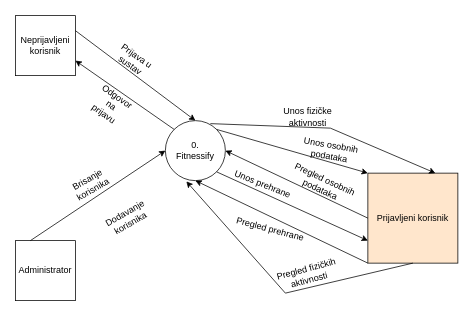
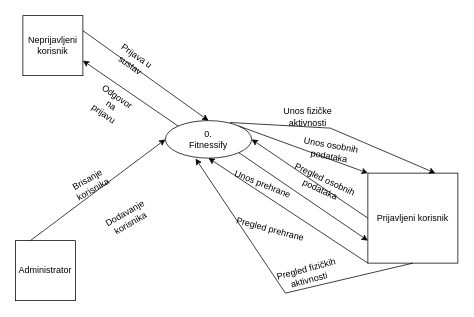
  <mxCell id="0" />
  <mxCell id="1" parent="0" />
- <mxCell id="2" value="0.&lt;br&gt;Fitnessify" style="ellipse;whiteSpace=wrap;html=1;aspect=fixed;" parent="1" vertex="1"><mxGeometry x="220" y="160" width="80" height="80" as="geometry" /></mxCell>
- <mxCell id="3" value="Neprijavljeni korisnik" style="whiteSpace=wrap;html=1;aspect=fixed;" parent="1" vertex="1"><mxGeometry x="20" y="20" width="80" height="80" as="geometry" /></mxCell>
- <mxCell id="4" value="Prijavljeni korisnik" style="whiteSpace=wrap;html=1;aspect=fixed;fillColor=#ffe6cc;" parent="1" vertex="1"><mxGeometry x="490" y="230" width="120" height="120" as="geometry" /></mxCell>
+ <mxCell id="2" value="0.&lt;br&gt;Fitnessify" style="ellipse;whiteSpace=wrap;html=1;aspect=fixed;" parent="1" vertex="1"><mxGeometry x="220" y="160" width="115" height="50" as="geometry" /></mxCell>
+ <mxCell id="3" value="Neprijavljeni korisnik" style="whiteSpace=wrap;html=1;aspect=fixed;" parent="1" vertex="1"><mxGeometry x="30" y="20" width="80" height="80" as="geometry" /></mxCell>
+ <mxCell id="4" value="Prijavljeni korisnik" style="whiteSpace=wrap;html=1;aspect=fixed;" parent="1" vertex="1"><mxGeometry x="490" y="230" width="120" height="120" as="geometry" /></mxCell>
  <mxCell id="5" value="Administrator" style="whiteSpace=wrap;html=1;aspect=fixed;" parent="1" vertex="1"><mxGeometry x="20" y="320" width="80" height="80" as="geometry" /></mxCell>
  <mxCell id="6" value="" style="endArrow=classic;html=1;rounded=0;entryX=0.5;entryY=0;entryDx=0;entryDy=0;exitX=1;exitY=0.25;exitDx=0;exitDy=0;" parent="1" source="3" target="2" edge="1"><mxGeometry width="50" height="50" relative="1" as="geometry"><mxPoint x="260" y="260" as="sourcePoint" /><mxPoint x="310" y="210" as="targetPoint" /></mxGeometry></mxCell>
  <mxCell id="7" value="Prijava u sustav" style="text;html=1;strokeColor=none;fillColor=none;align=center;verticalAlign=middle;whiteSpace=wrap;rounded=0;rotation=35;" parent="1" vertex="1"><mxGeometry x="150" y="70" width="56" height="20" as="geometry" /></mxCell>
  <mxCell id="8" value="" style="endArrow=classic;html=1;rounded=0;exitX=0;exitY=0;exitDx=0;exitDy=0;entryX=1;entryY=0.75;entryDx=0;entryDy=0;" parent="1" source="2" target="3" edge="1"><mxGeometry width="50" height="50" relative="1" as="geometry"><mxPoint x="260" y="260" as="sourcePoint" /><mxPoint x="310" y="210" as="targetPoint" /></mxGeometry></mxCell>
  <mxCell id="9" value="Odgovor na prijavu&amp;nbsp;" style="text;html=1;strokeColor=none;fillColor=none;align=center;verticalAlign=middle;whiteSpace=wrap;rounded=0;rotation=35;" parent="1" vertex="1"><mxGeometry x="120.002" y="130.002" width="56" height="20" as="geometry" /></mxCell>
  <mxCell id="10" value="" style="endArrow=classic;html=1;rounded=0;entryX=0;entryY=0.5;entryDx=0;entryDy=0;" parent="1" target="2" edge="1"><mxGeometry width="50" height="50" relative="1" as="geometry"><mxPoint x="40" y="320" as="sourcePoint" /><mxPoint x="90" y="270" as="targetPoint" /></mxGeometry></mxCell>
  <mxCell id="11" value="Brisanje korisnika" style="text;html=1;strokeColor=none;fillColor=none;align=center;verticalAlign=middle;whiteSpace=wrap;rounded=0;rotation=-30;" parent="1" vertex="1"><mxGeometry x="90" y="230" width="60" height="30" as="geometry" /></mxCell>
  <mxCell id="12" value="Dodavanje&lt;br&gt;korisnika" style="text;html=1;strokeColor=none;fillColor=none;align=center;verticalAlign=middle;whiteSpace=wrap;rounded=0;rotation=-30;" parent="1" vertex="1"><mxGeometry x="150" y="280" width="40" height="20" as="geometry" /></mxCell>
  <mxCell id="13" value="" style="endArrow=classic;html=1;rounded=0;entryX=0;entryY=0;entryDx=0;entryDy=0;exitX=1;exitY=0;exitDx=0;exitDy=0;" parent="1" source="2" target="4" edge="1"><mxGeometry width="50" height="50" relative="1" as="geometry"><mxPoint x="250" y="280" as="sourcePoint" /><mxPoint x="300" y="230" as="targetPoint" /></mxGeometry></mxCell>
  <mxCell id="14" value="Pregled osobnih podataka&lt;br&gt;" style="text;html=1;strokeColor=none;fillColor=none;align=center;verticalAlign=middle;whiteSpace=wrap;rounded=0;rotation=25;" parent="1" vertex="1"><mxGeometry x="380" y="230" width="100" height="30" as="geometry" /></mxCell>
  <mxCell id="15" value="" style="endArrow=classic;html=1;rounded=0;entryX=0;entryY=0.75;entryDx=0;entryDy=0;exitX=1;exitY=1;exitDx=0;exitDy=0;" parent="1" source="2" target="4" edge="1"><mxGeometry width="50" height="50" relative="1" as="geometry"><mxPoint x="250" y="280" as="sourcePoint" /><mxPoint x="300" y="230" as="targetPoint" /></mxGeometry></mxCell>
  <mxCell id="16" value="" style="endArrow=classic;html=1;rounded=0;entryX=1;entryY=0.5;entryDx=0;entryDy=0;exitX=0;exitY=0.5;exitDx=0;exitDy=0;" parent="1" source="4" target="2" edge="1"><mxGeometry width="50" height="50" relative="1" as="geometry"><mxPoint x="240" y="280" as="sourcePoint" /><mxPoint x="290" y="230" as="targetPoint" /></mxGeometry></mxCell>
  <mxCell id="17" value="&lt;font style=&quot;font-size: 12px&quot;&gt;Unos osobnih podataka&lt;/font&gt;" style="text;html=1;strokeColor=none;fillColor=none;align=center;verticalAlign=middle;whiteSpace=wrap;rounded=0;rotation=10;" parent="1" vertex="1"><mxGeometry x="380" y="200" width="120" as="geometry" /></mxCell>
  <mxCell id="18" value="Pregled prehrane" style="text;html=1;strokeColor=none;fillColor=none;align=center;verticalAlign=middle;whiteSpace=wrap;rounded=0;rotation=15;" parent="1" vertex="1"><mxGeometry x="310" y="290" width="100" height="30" as="geometry" /></mxCell>
  <mxCell id="19" value="" style="endArrow=classic;html=1;rounded=0;fontSize=12;entryX=0.5;entryY=1;entryDx=0;entryDy=0;exitX=0;exitY=1;exitDx=0;exitDy=0;" parent="1" source="4" target="2" edge="1"><mxGeometry width="50" height="50" relative="1" as="geometry"><mxPoint x="510" y="270" as="sourcePoint" /><mxPoint x="310" y="320" as="targetPoint" /></mxGeometry></mxCell>
  <mxCell id="20" value="Pregled fizičkih aktivnosti&lt;br&gt;" style="text;html=1;strokeColor=none;fillColor=none;align=center;verticalAlign=middle;whiteSpace=wrap;rounded=0;rotation=-15;" parent="1" vertex="1"><mxGeometry x="360" y="350" width="100" height="30" as="geometry" /></mxCell>
  <mxCell id="21" value="Unos prehrane&lt;br&gt;" style="text;html=1;strokeColor=none;fillColor=none;align=center;verticalAlign=middle;whiteSpace=wrap;rounded=0;rotation=22;" parent="1" vertex="1"><mxGeometry x="300" y="230" width="100" height="30" as="geometry" /></mxCell>
  <mxCell id="22" value="Unos fizičke aktivnosti&lt;br&gt;" style="text;html=1;strokeColor=none;fillColor=none;align=center;verticalAlign=middle;whiteSpace=wrap;rounded=0;rotation=0;" parent="1" vertex="1"><mxGeometry x="360" y="140" width="100" height="30" as="geometry" /></mxCell>
  <mxCell id="23" value="" style="endArrow=classic;html=1;rounded=0;fontSize=12;entryX=0.75;entryY=0;entryDx=0;entryDy=0;exitX=0.75;exitY=0.05;exitDx=0;exitDy=0;exitPerimeter=0;" parent="1" source="2" target="4" edge="1"><mxGeometry width="50" height="50" relative="1" as="geometry"><mxPoint x="240" y="280" as="sourcePoint" /><mxPoint x="290" y="230" as="targetPoint" /><Array as="points"><mxPoint x="440" y="170" /></Array></mxGeometry></mxCell>
  <mxCell id="24" value="" style="endArrow=classic;html=1;rounded=0;fontSize=12;entryX=0.35;entryY=1.013;entryDx=0;entryDy=0;entryPerimeter=0;exitX=0.5;exitY=1;exitDx=0;exitDy=0;" parent="1" source="4" target="2" edge="1"><mxGeometry width="50" height="50" relative="1" as="geometry"><mxPoint x="240" y="280" as="sourcePoint" /><mxPoint x="290" y="230" as="targetPoint" /><Array as="points"><mxPoint x="380" y="390" /></Array></mxGeometry></mxCell>
